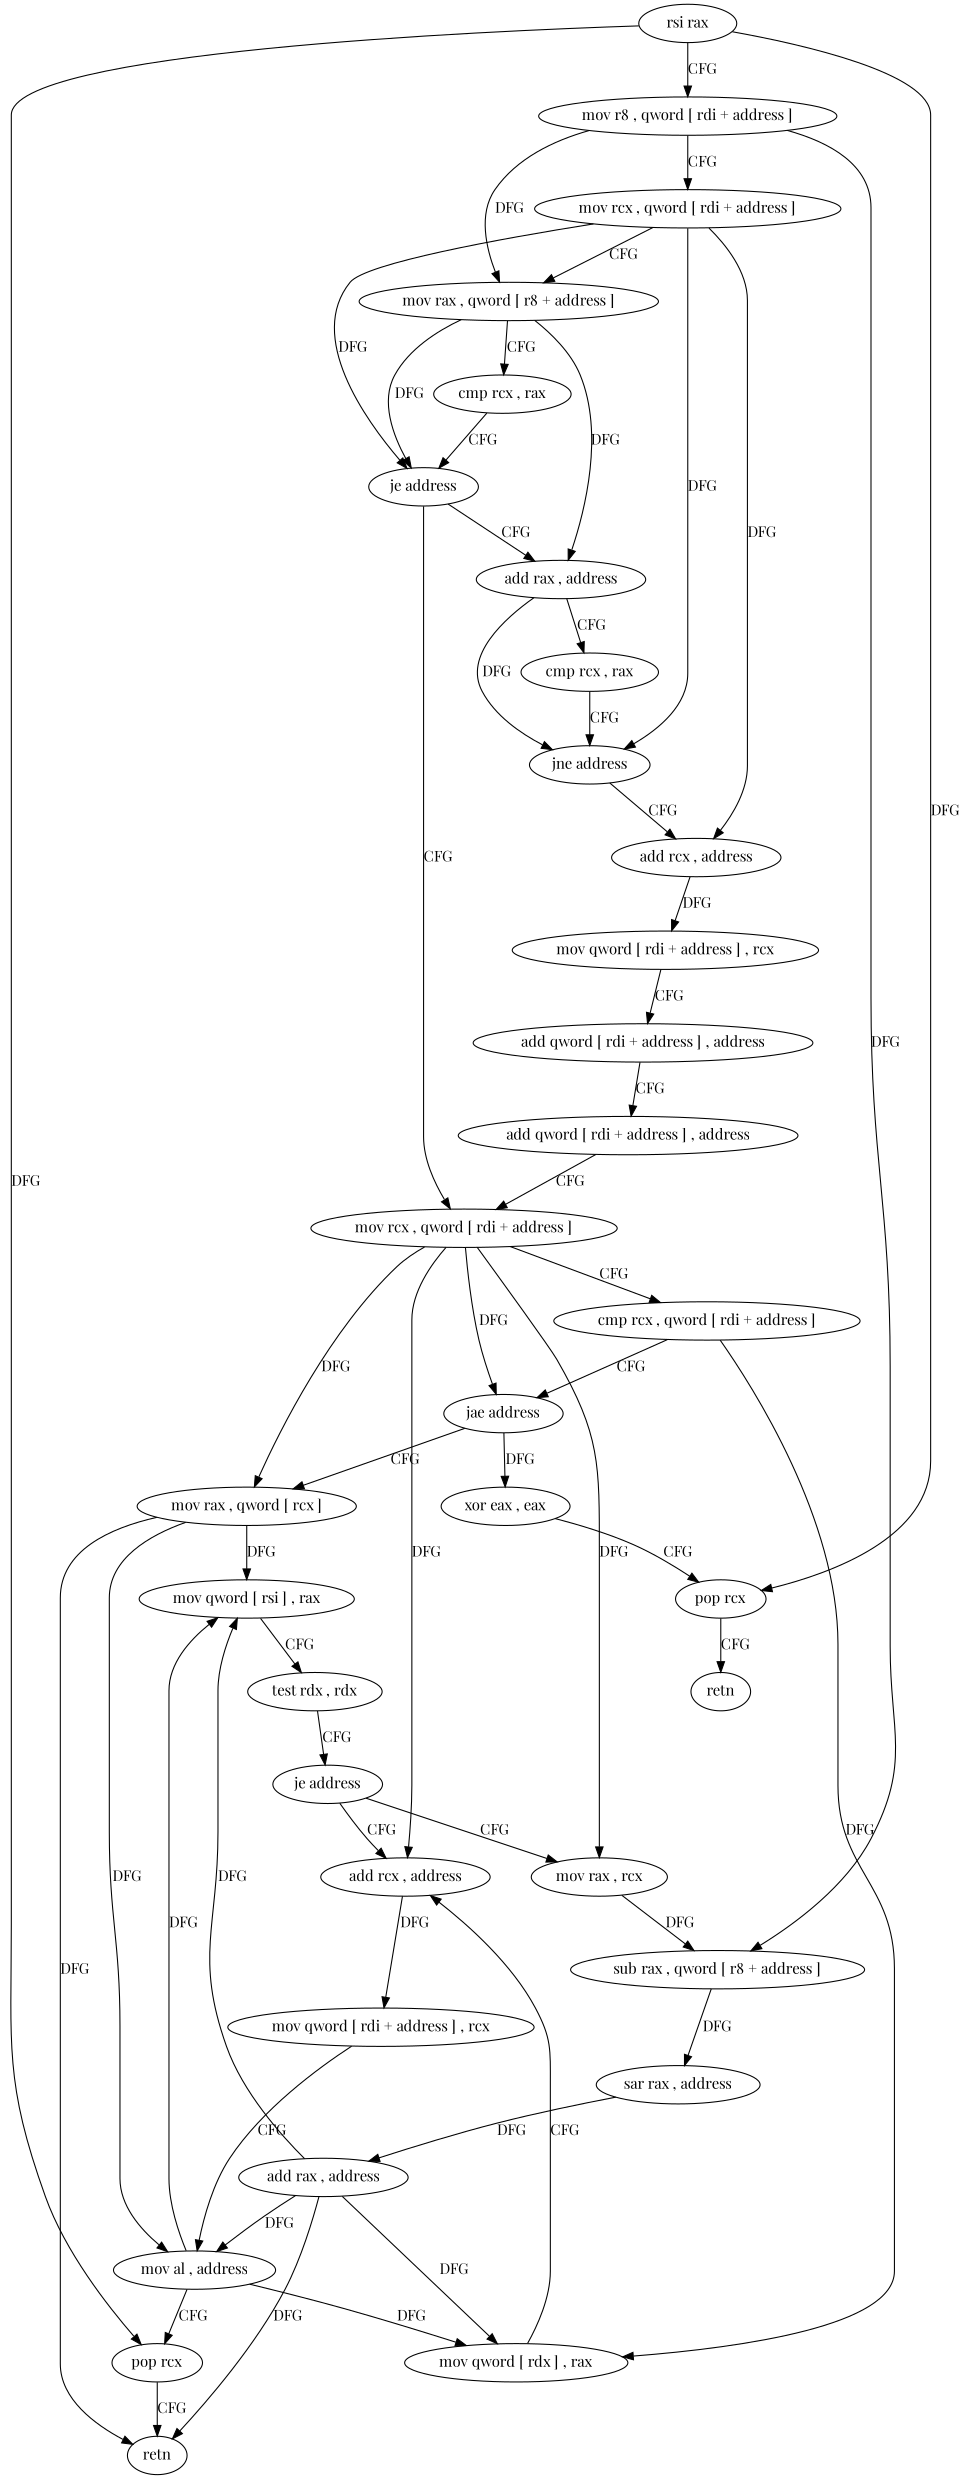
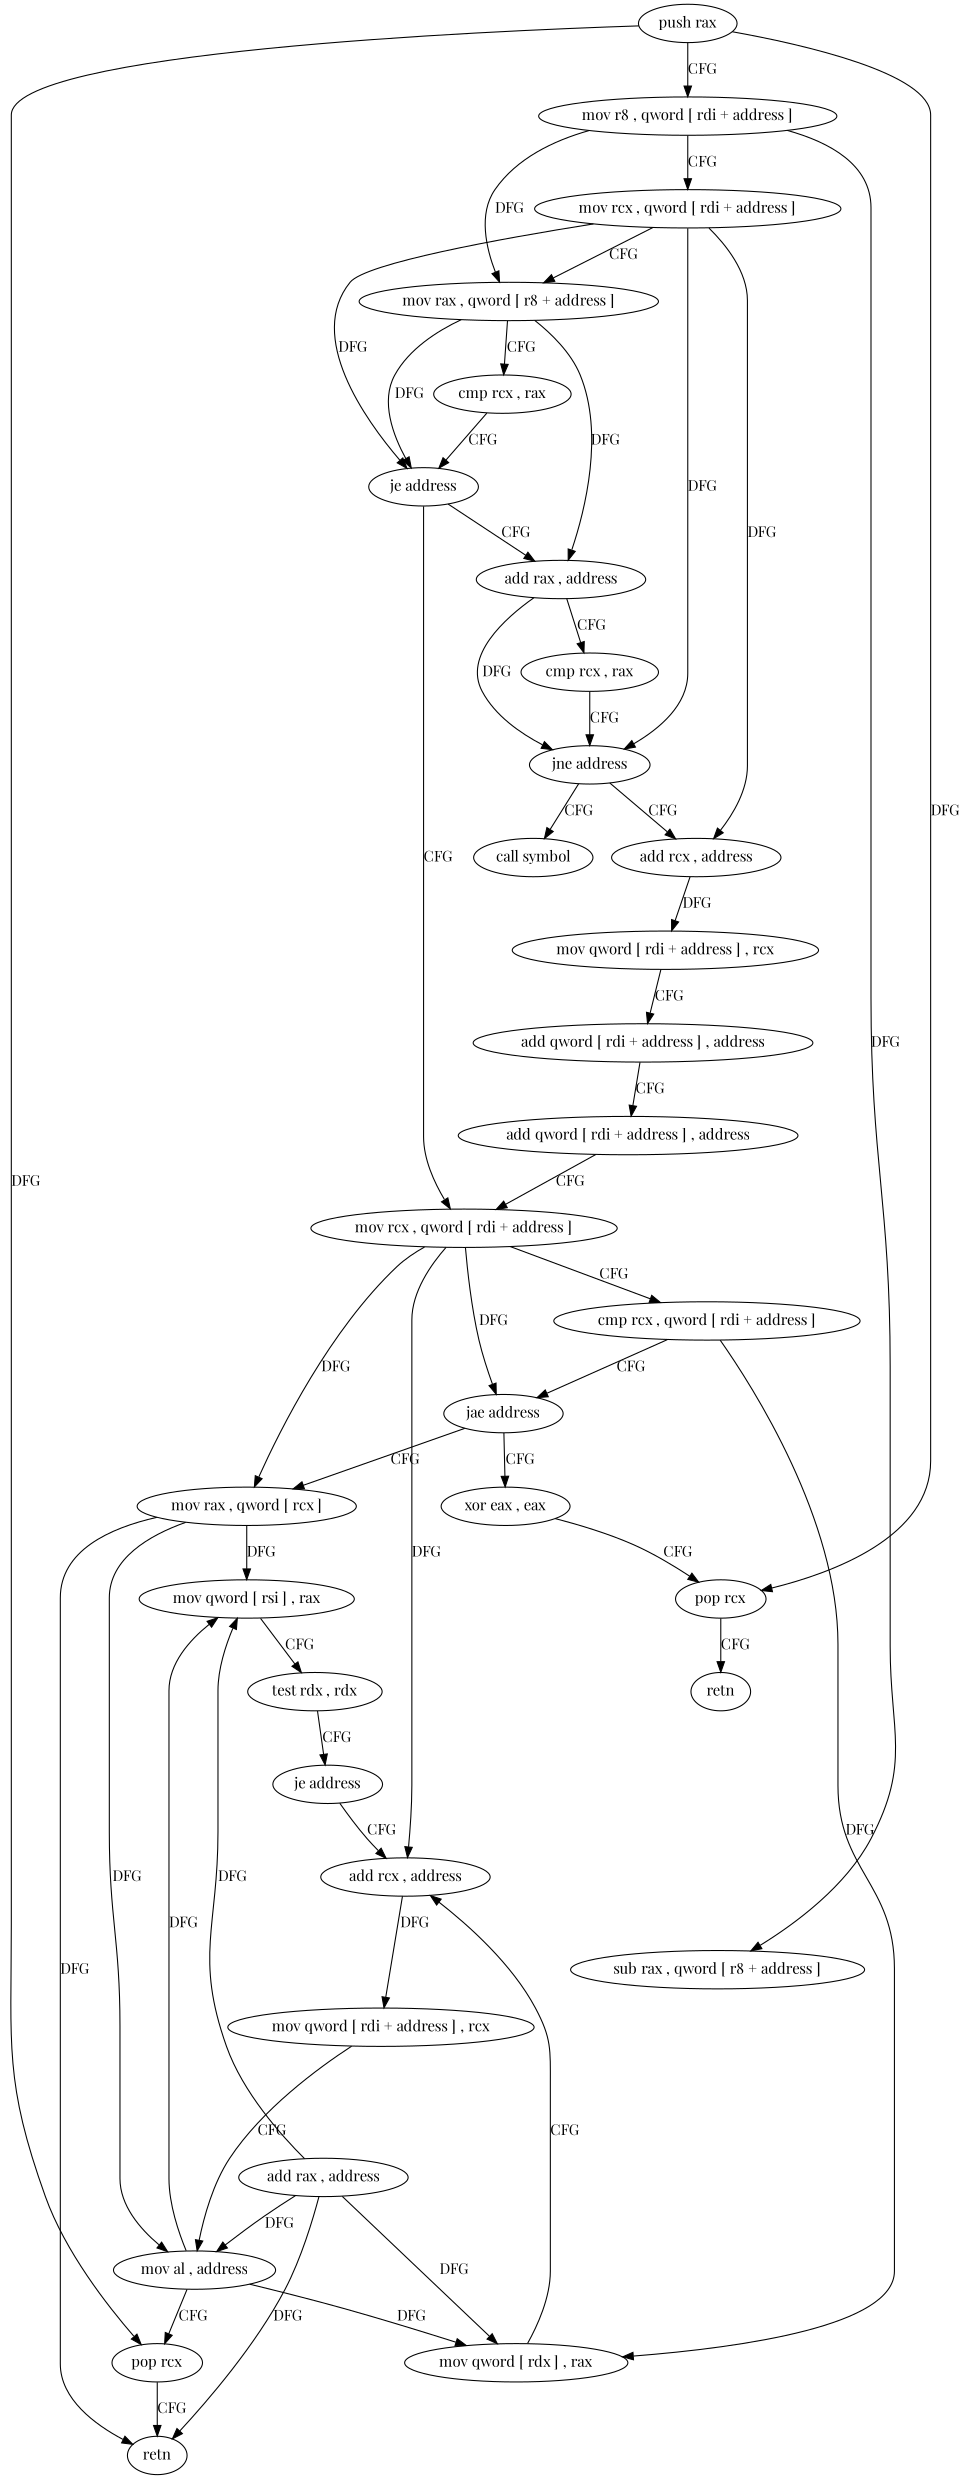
  digraph {
    fontname="Playfair Display"
    node [fontname="Playfair Display"]
    edge [fontname="Playfair Display"]
-   n1 [label="rsi rax"]
+   n1 [label="push rax"]
    n2 [label="mov r8 , qword [ rdi + address ]"]
    n3 [label="pop rcx"]
    n4 [label="pop rcx"]
    n5 [label="mov rcx , qword [ rdi + address ]"]
    n6 [label="mov rax , qword [ r8 + address ]"]
    n7 [label="sub rax , qword [ r8 + address ]"]
    n8 [label=retn]
    n9 [label=retn]
    n10 [label="je address"]
    n11 [label="jne address"]
    n12 [label="add rcx , address"]
    n13 [label="cmp rcx , rax"]
    n14 [label="add rax , address"]
-   n15 [label="sar rax , address"]
    n16 [label="mov rcx , qword [ rdi + address ]"]
+   n17 [label="call symbol"]
    n18 [label="mov qword [ rdi + address ] , rcx"]
    n19 [label="cmp rcx , rax"]
    n20 [label="cmp rcx , qword [ rdi + address ]"]
    n21 [label="jae address"]
    n22 [label="mov rax , qword [ rcx ]"]
    n23 [label="add rcx , address"]
-   n24 [label="mov rax , rcx"]
    n25 [label="mov qword [ rdx ] , rax"]
    n26 [label="xor eax , eax"]
    n27 [label="mov qword [ rsi ] , rax"]
    n28 [label="mov al , address"]
    n29 [label="mov qword [ rdi + address ] , rcx"]
    n30 [label="test rdx , rdx"]
    n31 [label="add qword [ rdi + address ] , address"]
    n32 [label="je address"]
    n33 [label="add qword [ rdi + address ] , address"]
    n34 [label="add rax , address"]
    n1 -> n2 [label=CFG]
    n1 -> n3 [label=DFG]
    n1 -> n4 [label=DFG]
    n2 -> n5 [label=CFG]
    n2 -> n6 [label=DFG]
    n2 -> n7 [label=DFG]
    n3 -> n8 [label=CFG]
    n4 -> n9 [label=CFG]
    n5 -> n6 [label=CFG]
    n5 -> n10 [label=DFG]
    n5 -> n11 [label=DFG]
    n5 -> n12 [label=DFG]
    n6 -> n10 [label=DFG]
    n6 -> n13 [label=CFG]
    n6 -> n14 [label=DFG]
-   n7 -> n15 [label=DFG]
    n10 -> n14 [label=CFG]
    n10 -> n16 [label=CFG]
    n11 -> n12 [label=CFG]
+   n11 -> n17 [label=CFG]
    n12 -> n18 [label=DFG]
    n13 -> n10 [label=CFG]
    n14 -> n11 [label=DFG]
    n14 -> n19 [label=CFG]
-   n15 -> n34 [label=DFG]
    n16 -> n20 [label=CFG]
    n16 -> n21 [label=DFG]
    n16 -> n22 [label=DFG]
    n16 -> n23 [label=DFG]
-   n16 -> n24 [label=DFG]
    n18 -> n31 [label=CFG]
    n19 -> n11 [label=CFG]
    n20 -> n21 [label=CFG]
    n20 -> n25 [label=DFG]
    n21 -> n22 [label=CFG]
-   n21 -> n26 [label=DFG]
+   n21 -> n26 [label=CFG]
    n22 -> n9 [label=DFG]
    n22 -> n27 [label=DFG]
    n22 -> n28 [label=DFG]
    n23 -> n29 [label=DFG]
-   n24 -> n7 [label=DFG]
    n25 -> n23 [label=CFG]
    n26 -> n3 [label=CFG]
    n27 -> n30 [label=CFG]
    n28 -> n4 [label=CFG]
    n28 -> n25 [label=DFG]
    n28 -> n27 [label=DFG]
    n29 -> n28 [label=CFG]
    n30 -> n32 [label=CFG]
    n31 -> n33 [label=CFG]
    n32 -> n23 [label=CFG]
-   n32 -> n24 [label=CFG]
    n33 -> n16 [label=CFG]
    n34 -> n9 [label=DFG]
    n34 -> n25 [label=DFG]
    n34 -> n27 [label=DFG]
    n34 -> n28 [label=DFG]
  }
